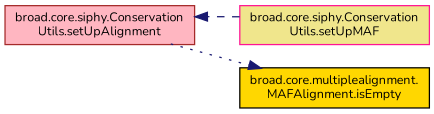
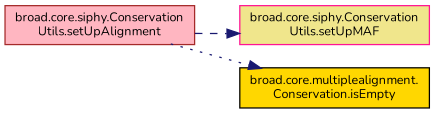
  digraph {
    fontname=Nunito
    rankdir=LR
    node [fontname=Nunito fontsize=10 shape=record style=filled]
    edge [color=midnightblue fontname=Nunito fontsize=10 labelfontname=Helvetica labelfontsize=10]
    n1 [color=brown fillcolor=lightpink fontcolor=black height=0.2 label="broad.core.siphy.Conservation\lUtils.setUpAlignment" width=0.4]
    n2 [color=deeppink fillcolor=khaki height=0.2 label="broad.core.siphy.Conservation\lUtils.setUpMAF" width=0.4]
-   n3 [color=black fillcolor=gold height=0.2 label="broad.core.multiplealignment.\lMAFAlignment.isEmpty" width=0.4]
-   n2 -> n1 [style=dashed]
+   n3 [color=black fillcolor=gold height=0.2 label="broad.core.multiplealignment.\lConservation.isEmpty" width=0.4]
+   n1 -> n2 [style=dashed]
    n1 -> n3 [style=dotted]
  }
